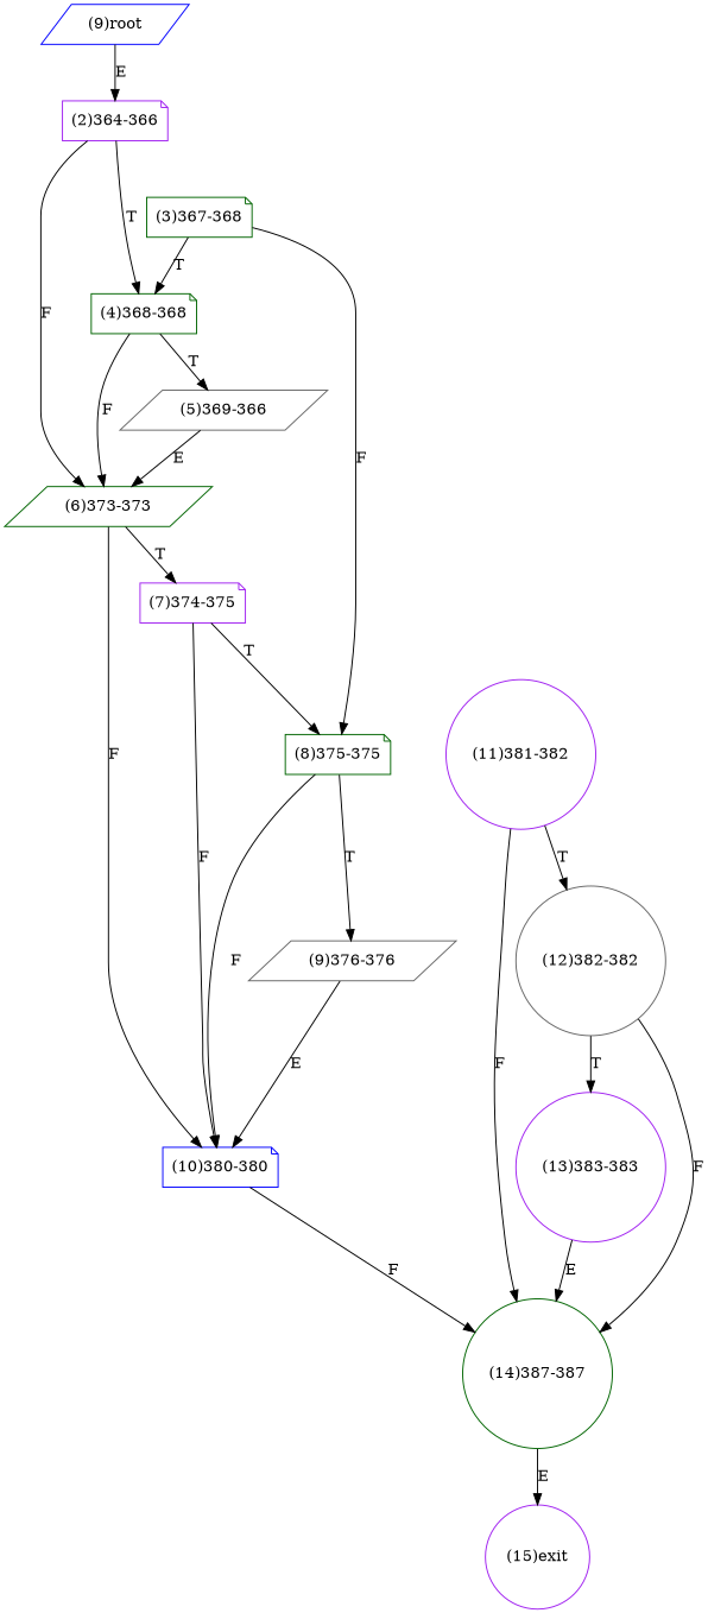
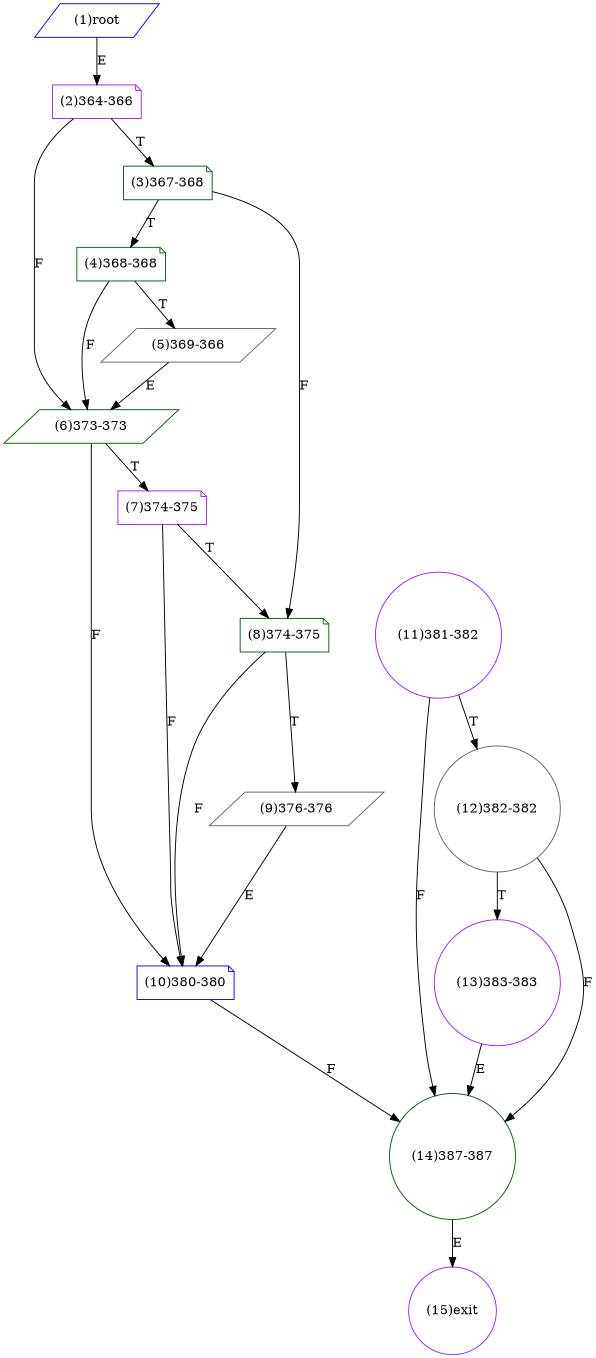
  digraph {
    node [color=purple shape=note]
-   n1 [color=blue label="(9)root" shape=parallelogram]
+   n1 [color=blue label="(1)root" shape=parallelogram]
    n2 [label="(2)364-366"]
    n3 [color=darkgreen label="(3)367-368"]
    n4 [color=darkgreen label="(6)373-373" shape=parallelogram]
    n5 [color=darkgreen label="(4)368-368"]
-   n6 [color=darkgreen label="(8)375-375"]
+   n6 [color=darkgreen label="(8)374-375"]
    n7 [label="(7)374-375"]
    n8 [color=blue label="(10)380-380"]
    n9 [color=gray40 label="(5)369-366" shape=parallelogram]
    n10 [color=darkgreen label="(14)387-387" shape=circle]
    n11 [color=gray40 label="(9)376-376" shape=parallelogram]
    n12 [label="(11)381-382" shape=circle]
    n13 [color=gray40 label="(12)382-382" shape=circle]
    n14 [label="(15)exit" shape=circle]
    n15 [label="(13)383-383" shape=circle]
    n1 -> n2 [label=E]
-   n2 -> n5 [label=T]
+   n2 -> n3 [label=T]
    n2 -> n4 [label=F]
    n3 -> n5 [label=T]
    n3 -> n6 [label=F]
    n4 -> n7 [label=T]
    n4 -> n8 [label=F]
    n5 -> n4 [label=F]
    n5 -> n9 [label=T]
    n6 -> n8 [label=F]
    n6 -> n11 [label=T]
    n7 -> n6 [label=T]
    n7 -> n8 [label=F]
    n8 -> n10 [label=F]
    n9 -> n4 [label=E]
    n10 -> n14 [label=E]
    n11 -> n8 [label=E]
    n12 -> n10 [label=F]
    n12 -> n13 [label=T]
    n13 -> n10 [label=F]
    n13 -> n15 [label=T]
    n15 -> n10 [label=E]
  }
